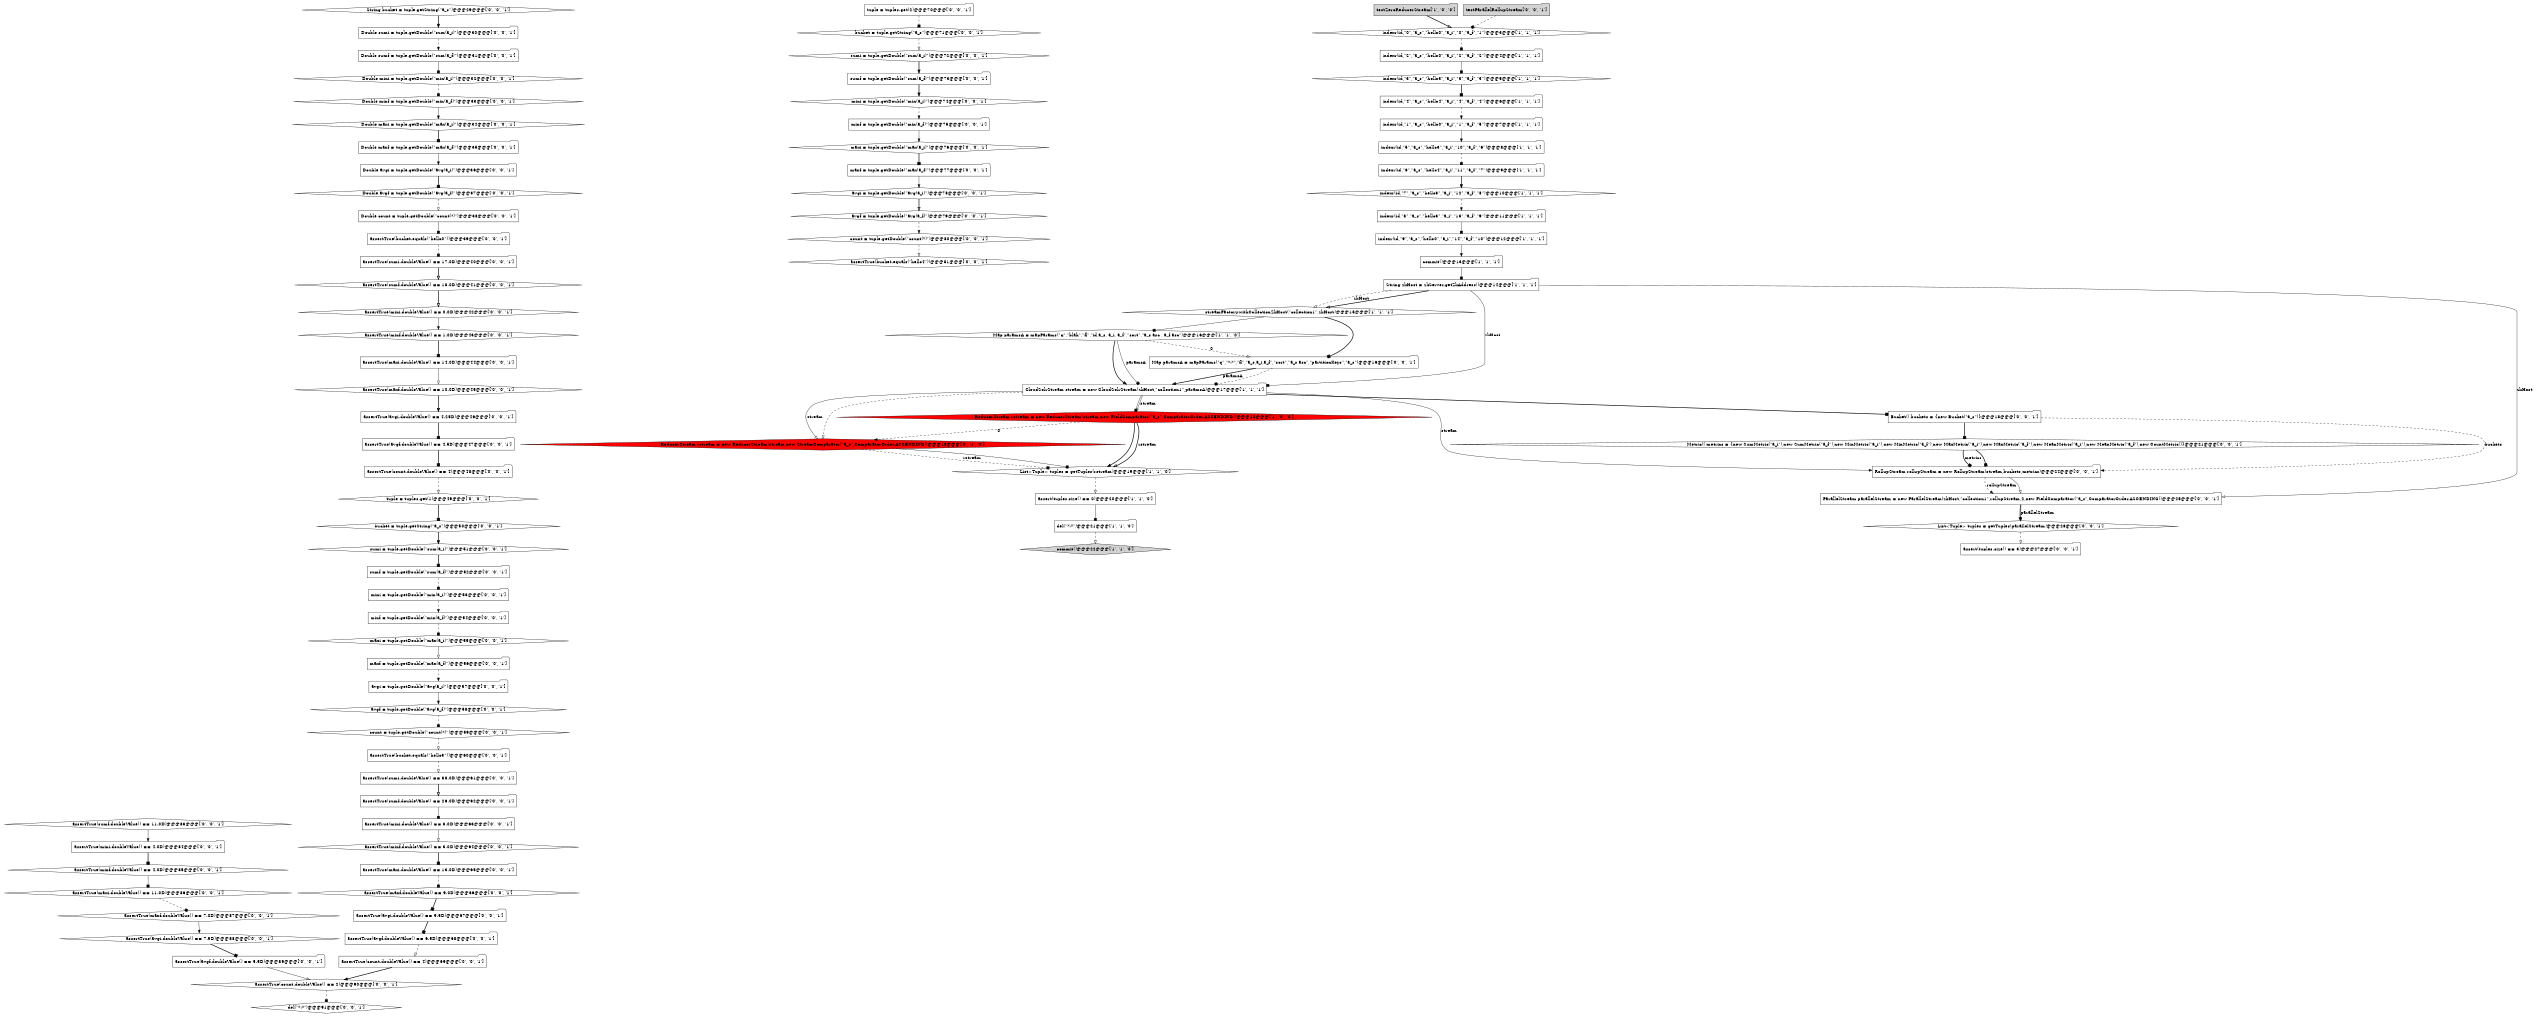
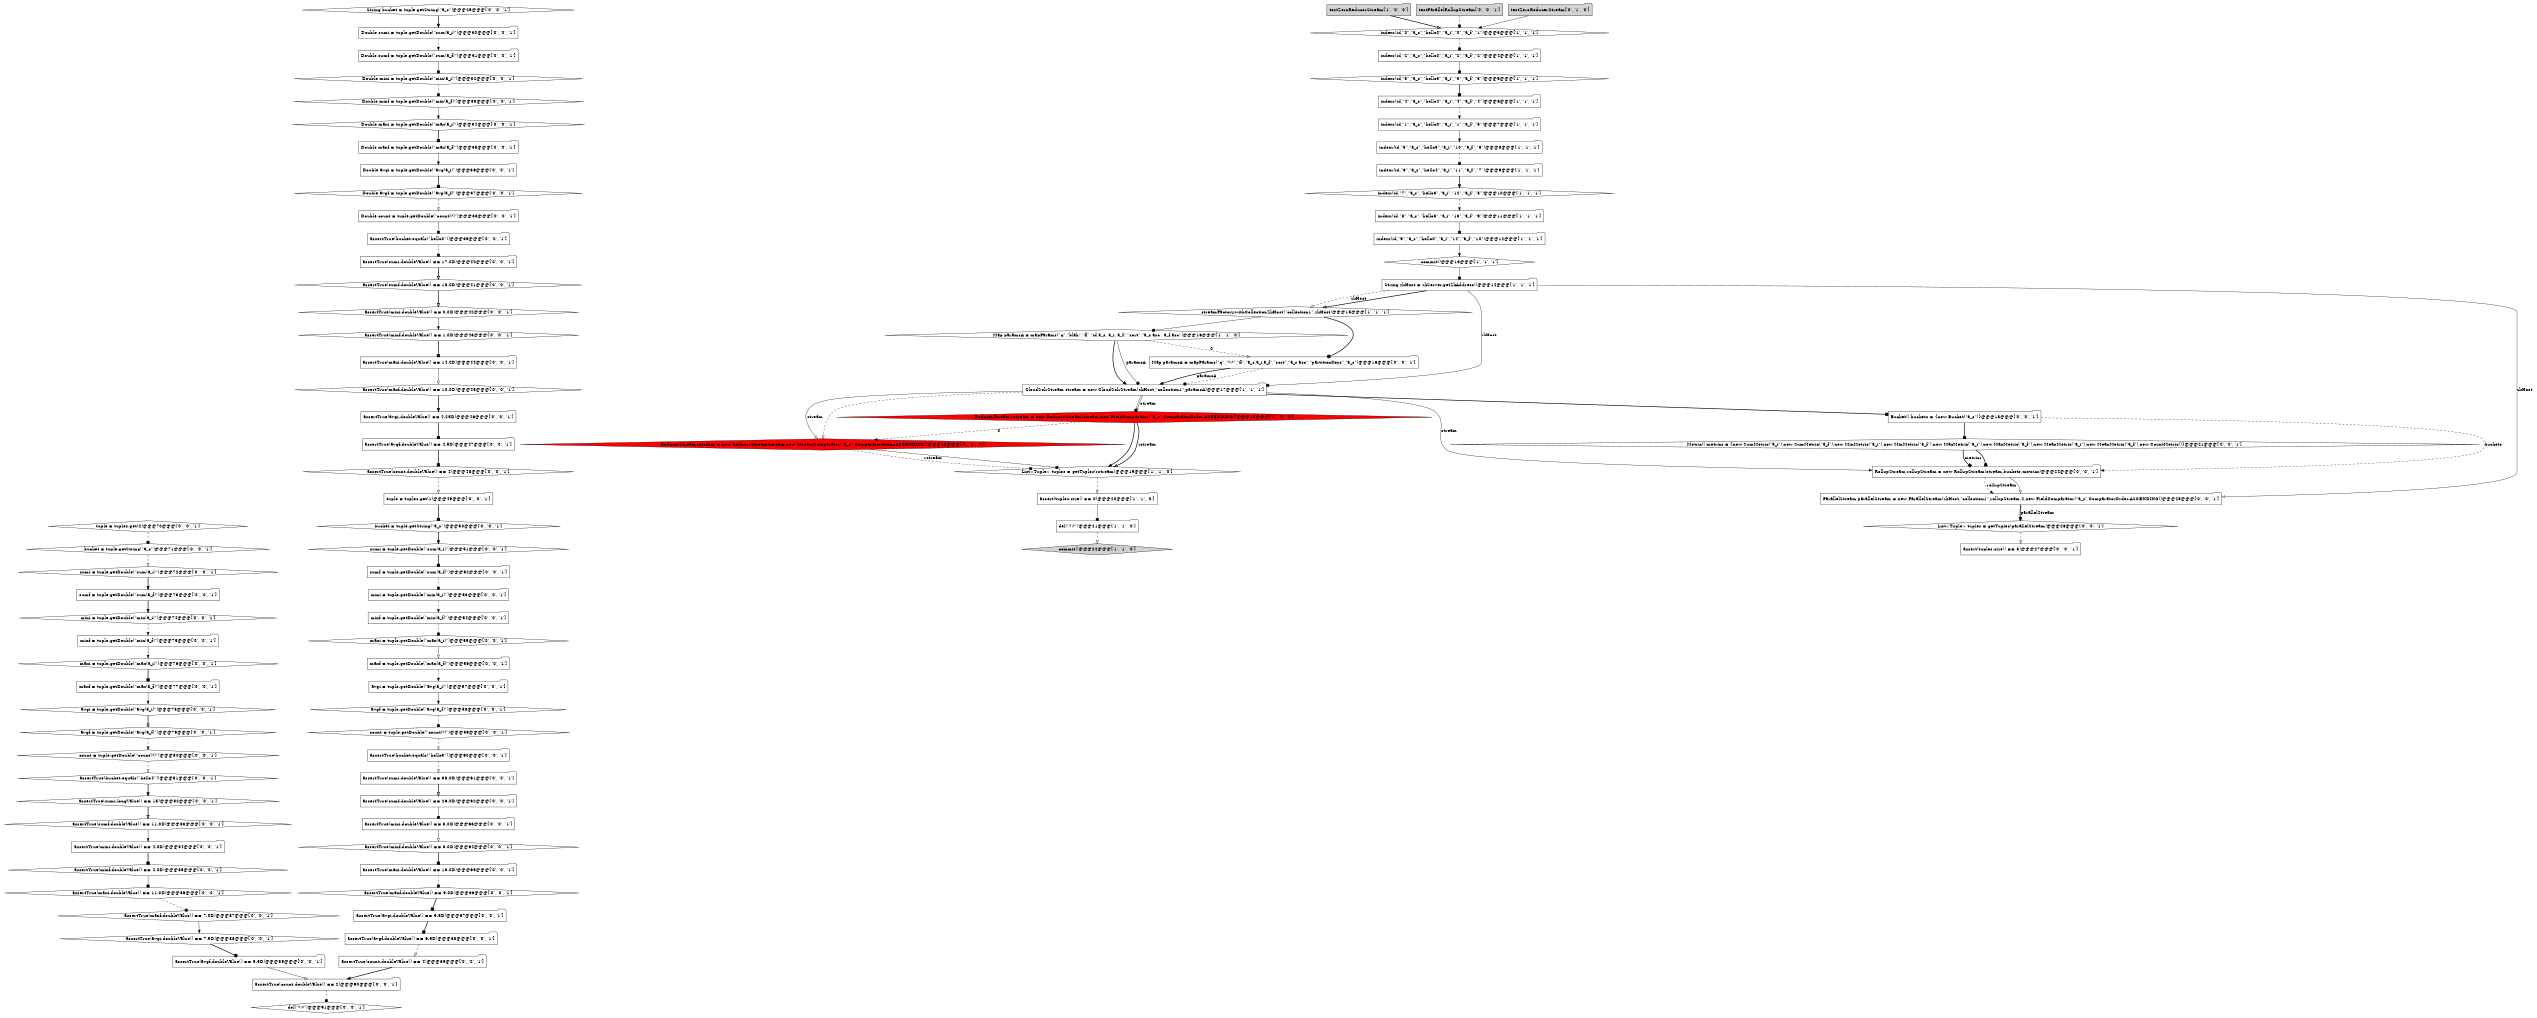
  digraph {
    node [fillcolor=white shape=folder style=filled]
    edge [arrowhead=box style=bold]
    n1 [label="Double maxi = tuple.getDouble(\"max(a_i)\")@@@34@@@['0', '0', '1']" shape=diamond]
    n2 [label="Double maxf = tuple.getDouble(\"max(a_f)\")@@@35@@@['0', '0', '1']"]
    n3 [label="Double avgi = tuple.getDouble(\"avg(a_i)\")@@@36@@@['0', '0', '1']"]
    n4 [label="String bucket = tuple.getString(\"a_s\")@@@29@@@['0', '0', '1']" shape=diamond]
    n5 [label="Double sumi = tuple.getDouble(\"sum(a_i)\")@@@30@@@['0', '0', '1']"]
    n6 [label="Double sumf = tuple.getDouble(\"sum(a_f)\")@@@31@@@['0', '0', '1']"]
-   n7 [label="tuple = tuples.get(2)@@@70@@@['0', '0', '1']"]
+   n7 [label="tuple = tuples.get(2)@@@70@@@['0', '0', '1']" shape=diamond]
    n8 [label="bucket = tuple.getString(\"a_s\")@@@71@@@['0', '0', '1']" shape=diamond]
    n9 [label="sumi = tuple.getDouble(\"sum(a_i)\")@@@72@@@['0', '0', '1']" shape=diamond]
-   n10 [label="commit()@@@13@@@['1', '1', '1']"]
+   n10 [label="commit()@@@13@@@['1', '1', '1']" shape=diamond]
    n11 [label="String zkHost = zkServer.getZkAddress()@@@14@@@['1', '1', '1']"]
    n12 [label="ParallelStream parallelStream = new ParallelStream(zkHost,\"collection1\",rollupStream,2,new FieldComparator(\"a_s\",ComparatorOrder.ASCENDING))@@@25@@@['0', '0', '1']"]
    n13 [label="streamFactory.withCollectionZkHost(\"collection1\",zkHost)@@@15@@@['1', '1', '1']" shape=diamond]
    n14 [label="CloudSolrStream stream = new CloudSolrStream(zkHost,\"collection1\",paramsA)@@@17@@@['1', '1', '1']"]
    n15 [label="List<Tuple> tuples = getTuples(parallelStream)@@@26@@@['0', '0', '1']" shape=diamond]
    n16 [label="assert(tuples.size() == 3)@@@27@@@['0', '0', '1']"]
    n17 [label="assertTrue(maxi.doubleValue() == 11.0D)@@@86@@@['0', '0', '1']" shape=diamond]
    n18 [label="assertTrue(maxf.doubleValue() == 7.0D)@@@87@@@['0', '0', '1']" shape=diamond]
    n19 [label="assertTrue(avgi.doubleValue() == 7.5D)@@@88@@@['0', '0', '1']" shape=diamond]
    n20 [label="maxf = tuple.getDouble(\"max(a_f)\")@@@56@@@['0', '0', '1']"]
    n21 [label="avgi = tuple.getDouble(\"avg(a_i)\")@@@57@@@['0', '0', '1']"]
    n22 [label="avgf = tuple.getDouble(\"avg(a_f)\")@@@58@@@['0', '0', '1']" shape=diamond]
    n23 [label="indexr(id,\"3\",\"a_s\",\"hello3\",\"a_i\",\"3\",\"a_f\",\"3\")@@@5@@@['1', '1', '1']" shape=diamond]
    n24 [label="indexr(id,\"4\",\"a_s\",\"hello4\",\"a_i\",\"4\",\"a_f\",\"4\")@@@6@@@['1', '1', '1']"]
    n25 [label="indexr(id,\"1\",\"a_s\",\"hello0\",\"a_i\",\"1\",\"a_f\",\"5\")@@@7@@@['1', '1', '1']"]
    n26 [label="maxi = tuple.getDouble(\"max(a_i)\")@@@76@@@['0', '0', '1']" shape=diamond]
    n27 [label="maxf = tuple.getDouble(\"max(a_f)\")@@@77@@@['0', '0', '1']"]
    n28 [label="avgi = tuple.getDouble(\"avg(a_i)\")@@@78@@@['0', '0', '1']" shape=diamond]
    n29 [label="Map paramsA = mapParams(\"q\",\"blah\",\"fl\",\"id,a_s, a_i, a_f\",\"sort\",\"a_s asc , a_f asc\")@@@16@@@['1', '1', '0']" shape=diamond]
    n30 [label="Map paramsA = mapParams(\"q\",\"*:*\",\"fl\",\"a_s,a_i,a_f\",\"sort\",\"a_s asc\",\"partitionKeys\",\"a_s\")@@@16@@@['0', '0', '1']"]
    n31 [fillcolor=red label="ReducerStream rstream = new ReducerStream(stream,new FieldComparator(\"a_s\",ComparatorOrder.ASCENDING))@@@18@@@['1', '0', '0']" shape=diamond]
    n32 [fillcolor=red label="ReducerStream rstream = new ReducerStream(stream,new StreamComparator(\"a_s\",ComparatorOrder.ASCENDING))@@@18@@@['0', '1', '0']" shape=diamond]
    n33 [label="RollupStream rollupStream = new RollupStream(stream,buckets,metrics)@@@24@@@['0', '0', '1']"]
    n34 [label="Bucket(( buckets = {new Bucket(\"a_s\")}@@@18@@@['0', '0', '1']"]
    n35 [label="assertTrue(minf.doubleValue() == 4.0D)@@@85@@@['0', '0', '1']" shape=diamond]
    n36 [label="sumf = tuple.getDouble(\"sum(a_f)\")@@@73@@@['0', '0', '1']"]
    n37 [label="mini = tuple.getDouble(\"min(a_i)\")@@@74@@@['0', '0', '1']" shape=diamond]
    n38 [label="minf = tuple.getDouble(\"min(a_f)\")@@@75@@@['0', '0', '1']"]
    n39 [label="Double mini = tuple.getDouble(\"min(a_i)\")@@@32@@@['0', '0', '1']" shape=diamond]
    n40 [label="Double minf = tuple.getDouble(\"min(a_f)\")@@@33@@@['0', '0', '1']" shape=diamond]
    n41 [label="Double count = tuple.getDouble(\"count(*)\")@@@38@@@['0', '0', '1']"]
    n42 [label="assertTrue(bucket.equals(\"hello0\"))@@@39@@@['0', '0', '1']"]
    n43 [label="assertTrue(sumi.doubleValue() == 17.0D)@@@40@@@['0', '0', '1']"]
    n44 [label="assertTrue(minf.doubleValue() == 3.0D)@@@64@@@['0', '0', '1']" shape=diamond]
    n45 [label="assertTrue(maxi.doubleValue() == 13.0D)@@@65@@@['0', '0', '1']"]
    n46 [label="assertTrue(maxf.doubleValue() == 9.0D)@@@66@@@['0', '0', '1']" shape=diamond]
    n47 [label="count = tuple.getDouble(\"count(*)\")@@@59@@@['0', '0', '1']" shape=diamond]
    n48 [label="assertTrue(bucket.equals(\"hello3\"))@@@60@@@['0', '0', '1']"]
    n49 [label="indexr(id,\"5\",\"a_s\",\"hello3\",\"a_i\",\"10\",\"a_f\",\"6\")@@@8@@@['1', '1', '1']"]
    n50 [label="indexr(id,\"6\",\"a_s\",\"hello4\",\"a_i\",\"11\",\"a_f\",\"7\")@@@9@@@['1', '1', '1']"]
    n51 [label="indexr(id,\"7\",\"a_s\",\"hello3\",\"a_i\",\"12\",\"a_f\",\"8\")@@@10@@@['1', '1', '1']" shape=diamond]
    n52 [label="assertTrue(avgi.doubleValue() == 9.5D)@@@67@@@['0', '0', '1']"]
    n53 [label="List<Tuple> tuples = getTuples(rstream)@@@19@@@['1', '1', '0']" shape=diamond]
    n54 [label="assert(tuples.size() == 0)@@@20@@@['1', '1', '0']"]
    n55 [label="del(\"*:*\")@@@21@@@['1', '1', '0']"]
    n56 [label="assertTrue(maxf.doubleValue() == 10.0D)@@@45@@@['0', '0', '1']" shape=diamond]
    n57 [label="assertTrue(avgi.doubleValue() == 4.25D)@@@46@@@['0', '0', '1']"]
    n58 [label="assertTrue(avgf.doubleValue() == 4.5D)@@@47@@@['0', '0', '1']"]
    n59 [label="assertTrue(minf.doubleValue() == 1.0D)@@@43@@@['0', '0', '1']" shape=diamond]
    n60 [label="assertTrue(maxi.doubleValue() == 14.0D)@@@44@@@['0', '0', '1']"]
    n61 [label="assertTrue(bucket.equals(\"hello4\"))@@@81@@@['0', '0', '1']" shape=diamond]
+   n62 [label="assertTrue(sumi.longValue() == 15)@@@82@@@['0', '0', '1']" shape=diamond]
    n63 [label="assertTrue(sumf.doubleValue() == 11.0D)@@@83@@@['0', '0', '1']" shape=diamond]
    n64 [label="indexr(id,\"0\",\"a_s\",\"hello0\",\"a_i\",\"0\",\"a_f\",\"1\")@@@3@@@['1', '1', '1']" shape=diamond]
    n65 [label="indexr(id,\"2\",\"a_s\",\"hello0\",\"a_i\",\"2\",\"a_f\",\"2\")@@@4@@@['1', '1', '1']"]
-   n66 [label="assertTrue(count.doubleValue() == 2)@@@90@@@['0', '0', '1']" shape=diamond]
+   n66 [label="assertTrue(count.doubleValue() == 2)@@@90@@@['0', '0', '1']"]
    n67 [label="del(\"*:*\")@@@91@@@['0', '0', '1']" shape=diamond]
    n68 [fillcolor=lightgray label="commit()@@@22@@@['1', '1', '0']" shape=diamond]
    n69 [fillcolor=lightgray label="testZeroReducerStream['1', '0', '0']"]
    n70 [label="indexr(id,\"9\",\"a_s\",\"hello0\",\"a_i\",\"14\",\"a_f\",\"10\")@@@12@@@['1', '1', '1']"]
    n71 [label="assertTrue(avgf.doubleValue() == 5.5D)@@@89@@@['0', '0', '1']"]
    n72 [label="avgf = tuple.getDouble(\"avg(a_f)\")@@@79@@@['0', '0', '1']" shape=diamond]
    n73 [label="count = tuple.getDouble(\"count(*)\")@@@80@@@['0', '0', '1']" shape=diamond]
    n74 [label="assertTrue(mini.doubleValue() == 3.0D)@@@63@@@['0', '0', '1']"]
    n75 [label="indexr(id,\"8\",\"a_s\",\"hello3\",\"a_i\",\"13\",\"a_f\",\"9\")@@@11@@@['1', '1', '1']"]
-   n76 [label="assertTrue(count.doubleValue() == 4)@@@48@@@['0', '0', '1']"]
+   n76 [label="assertTrue(count.doubleValue() == 4)@@@48@@@['0', '0', '1']" shape=diamond]
    n77 [label="assertTrue(sumf.doubleValue() == 18.0D)@@@41@@@['0', '0', '1']" shape=diamond]
    n78 [label="assertTrue(mini.doubleValue() == 0.0D)@@@42@@@['0', '0', '1']" shape=diamond]
    n79 [label="bucket = tuple.getString(\"a_s\")@@@50@@@['0', '0', '1']" shape=diamond]
    n80 [label="sumi = tuple.getDouble(\"sum(a_i)\")@@@51@@@['0', '0', '1']" shape=diamond]
    n81 [label="sumf = tuple.getDouble(\"sum(a_f)\")@@@52@@@['0', '0', '1']"]
    n82 [label="Metric(( metrics = {new SumMetric(\"a_i\"),new SumMetric(\"a_f\"),new MinMetric(\"a_i\"),new MinMetric(\"a_f\"),new MaxMetric(\"a_i\"),new MaxMetric(\"a_f\"),new MeanMetric(\"a_i\"),new MeanMetric(\"a_f\"),new CountMetric()}@@@21@@@['0', '0', '1']" shape=diamond]
    n83 [fillcolor=lightgray label="testParallelRollupStream['0', '0', '1']"]
    n84 [label="mini = tuple.getDouble(\"min(a_i)\")@@@53@@@['0', '0', '1']"]
    n85 [label="assertTrue(mini.doubleValue() == 4.0D)@@@84@@@['0', '0', '1']"]
    n86 [label="assertTrue(count.doubleValue() == 4)@@@69@@@['0', '0', '1']"]
    n87 [label="assertTrue(sumi.doubleValue() == 38.0D)@@@61@@@['0', '0', '1']"]
    n88 [label="minf = tuple.getDouble(\"min(a_f)\")@@@54@@@['0', '0', '1']"]
    n89 [label="maxi = tuple.getDouble(\"max(a_i)\")@@@55@@@['0', '0', '1']" shape=diamond]
    n90 [label="Double avgf = tuple.getDouble(\"avg(a_f)\")@@@37@@@['0', '0', '1']" shape=diamond]
    n91 [label="assertTrue(avgf.doubleValue() == 6.5D)@@@68@@@['0', '0', '1']"]
    n92 [label="assertTrue(sumf.doubleValue() == 26.0D)@@@62@@@['0', '0', '1']"]
-   n93 [label="tuple = tuples.get(1)@@@49@@@['0', '0', '1']" shape=diamond]
+   n93 [label="tuple = tuples.get(1)@@@49@@@['0', '0', '1']"]
+   n94 [fillcolor=lightgray label="testZeroReducerStream['0', '1', '0']"]
    n1 -> n2
    n2 -> n3 [arrowhead=normal style=solid]
    n3 -> n90
    n4 -> n5 [arrowhead=normal]
    n5 -> n6 [arrowhead=normal style=dashed]
    n6 -> n39 [style=solid]
    n7 -> n8 [style=dashed]
    n8 -> n9 [arrowhead=onormal style=dashed]
    n9 -> n36 [arrowhead=normal]
    n10 -> n11 [style=solid]
    n11 -> n12 [arrowhead=onormal label=zkHost style=solid]
    n11 -> n13 [arrowhead=onormal]
    n11 -> n13 [arrowhead=onormal label=zkHost style=dashed]
    n11 -> n14 [label=zkHost style=solid]
    n12 -> n15 [arrowhead=normal]
    n12 -> n15 [arrowhead=normal label=parallelStream style=solid]
    n13 -> n29 [style=solid]
    n13 -> n30
    n14 -> n31 [arrowhead=onormal label=stream style=solid]
    n14 -> n31 [style=solid]
    n14 -> n32 [arrowhead=onormal label=stream style=solid]
    n14 -> n32 [arrowhead=onormal style=dashed]
    n14 -> n33 [arrowhead=normal label=stream style=solid]
    n14 -> n34
    n15 -> n16 [arrowhead=onormal style=dashed]
    n17 -> n18 [style=dashed]
    n18 -> n19 [arrowhead=normal style=solid]
    n19 -> n71
    n20 -> n21 [arrowhead=normal style=dashed]
    n21 -> n22 [arrowhead=normal style=solid]
    n22 -> n47 [style=dashed]
    n23 -> n24
    n24 -> n25 [arrowhead=normal style=dashed]
    n25 -> n49 [arrowhead=normal style=solid]
    n26 -> n27
    n27 -> n28 [arrowhead=normal style=solid]
    n28 -> n72 [arrowhead=onormal]
    n29 -> n14 [arrowhead=normal]
    n29 -> n14 [label=paramsA style=solid]
    n29 -> n30 [arrowhead=onormal label=0 style=dashed]
    n30 -> n14 [arrowhead=normal label=paramsA]
    n30 -> n14 [style=dashed]
    n31 -> n32 [arrowhead=normal label=0 style=dashed]
    n31 -> n53 [arrowhead=normal]
    n31 -> n53 [arrowhead=onormal label=rstream]
    n32 -> n53 [style=solid]
    n32 -> n53 [label=rstream style=dashed]
    n33 -> n12 [arrowhead=normal label=rollupStream style=dashed]
    n33 -> n12 [arrowhead=onormal style=solid]
    n34 -> n33 [arrowhead=normal label=buckets style=dashed]
    n34 -> n82
    n35 -> n17 [style=solid]
    n36 -> n37 [arrowhead=normal]
    n37 -> n38 [arrowhead=normal style=dashed]
    n38 -> n26 [arrowhead=normal style=solid]
    n39 -> n40 [style=dashed]
    n40 -> n1 [arrowhead=normal style=solid]
    n41 -> n42 [style=solid]
    n42 -> n43 [style=dashed]
    n43 -> n77 [arrowhead=onormal]
    n44 -> n45
    n45 -> n46 [style=dashed]
    n46 -> n52
    n47 -> n48 [arrowhead=onormal style=dashed]
    n48 -> n87 [arrowhead=onormal style=dashed]
    n49 -> n50 [style=dashed]
    n50 -> n51 [arrowhead=normal]
    n51 -> n75 [arrowhead=normal style=dashed]
    n52 -> n91
    n53 -> n54 [arrowhead=onormal style=dashed]
    n54 -> n55 [style=solid]
    n55 -> n68 [arrowhead=onormal style=dashed]
    n56 -> n57 [arrowhead=normal]
    n57 -> n58
    n58 -> n76
    n59 -> n60
    n60 -> n56 [arrowhead=onormal style=solid]
+   n61 -> n62 [arrowhead=normal]
+   n62 -> n63 [arrowhead=onormal]
    n63 -> n85 [arrowhead=normal style=solid]
    n64 -> n65 [style=dashed]
    n65 -> n23 [style=solid]
    n66 -> n67 [style=dashed]
    n69 -> n64 [arrowhead=onormal]
    n70 -> n10 [arrowhead=normal style=solid]
    n71 -> n66 [arrowhead=onormal style=solid]
    n72 -> n73 [arrowhead=normal style=dashed]
    n73 -> n61 [arrowhead=onormal style=dashed]
    n74 -> n44 [arrowhead=onormal style=solid]
    n75 -> n70 [style=solid]
    n76 -> n93 [arrowhead=onormal style=dashed]
    n77 -> n78 [arrowhead=onormal]
    n78 -> n59 [arrowhead=normal style=solid]
    n79 -> n80 [arrowhead=normal]
    n80 -> n81
    n81 -> n84 [style=dashed]
    n82 -> n33 [label=metrics]
    n82 -> n33
    n83 -> n64 [style=dashed]
    n84 -> n88 [arrowhead=normal style=dashed]
    n85 -> n35
    n86 -> n66 [arrowhead=normal]
    n87 -> n92 [arrowhead=onormal]
    n88 -> n89 [style=dashed]
    n89 -> n20 [arrowhead=onormal style=solid]
    n90 -> n41 [arrowhead=onormal style=dashed]
    n91 -> n86 [arrowhead=onormal style=dashed]
    n92 -> n74 [style=solid]
    n93 -> n79
+   n94 -> n64 [arrowhead=normal style=solid]
  }
